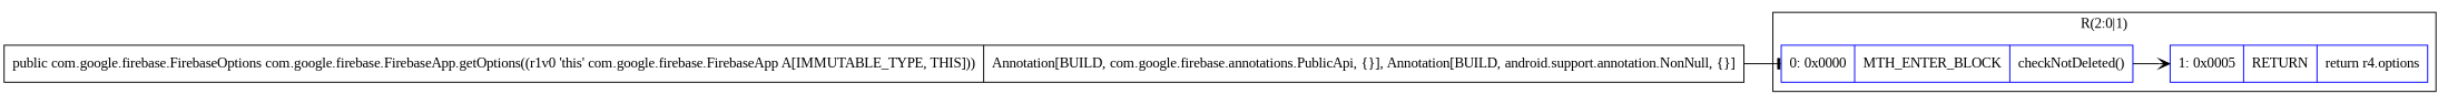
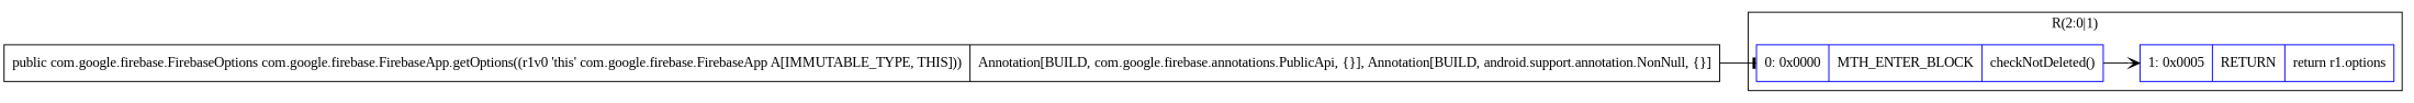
  digraph {
    rankdir=LR
    fontname="Liberation Serif"
    node [color=blue shape=record fontname="Liberation Serif"]
    edge [fontname="Liberation Serif"]
    n1 [label="{0\:\ 0x0000|MTH_ENTER_BLOCK\l|checkNotDeleted()\l}"]
-   n2 [label="{1\:\ 0x0005|RETURN\l|return r4.options\l}"]
+   n2 [label="{1\:\ 0x0005|RETURN\l|return r1.options\l}"]
    n3 [label="{public com.google.firebase.FirebaseOptions com.google.firebase.FirebaseApp.getOptions((r1v0 'this' com.google.firebase.FirebaseApp A[IMMUTABLE_TYPE, THIS]))  | Annotation[BUILD, com.google.firebase.annotations.PublicApi, \{\}], Annotation[BUILD, android.support.annotation.NonNull, \{\}]\l}" color=""]
    subgraph cluster_1 {
      label="R(2:0|1)"
      n1
      n2
    }
    n1 -> n2 [arrowhead=vee]
    n3 -> n1 [arrowhead=tee]
  }
